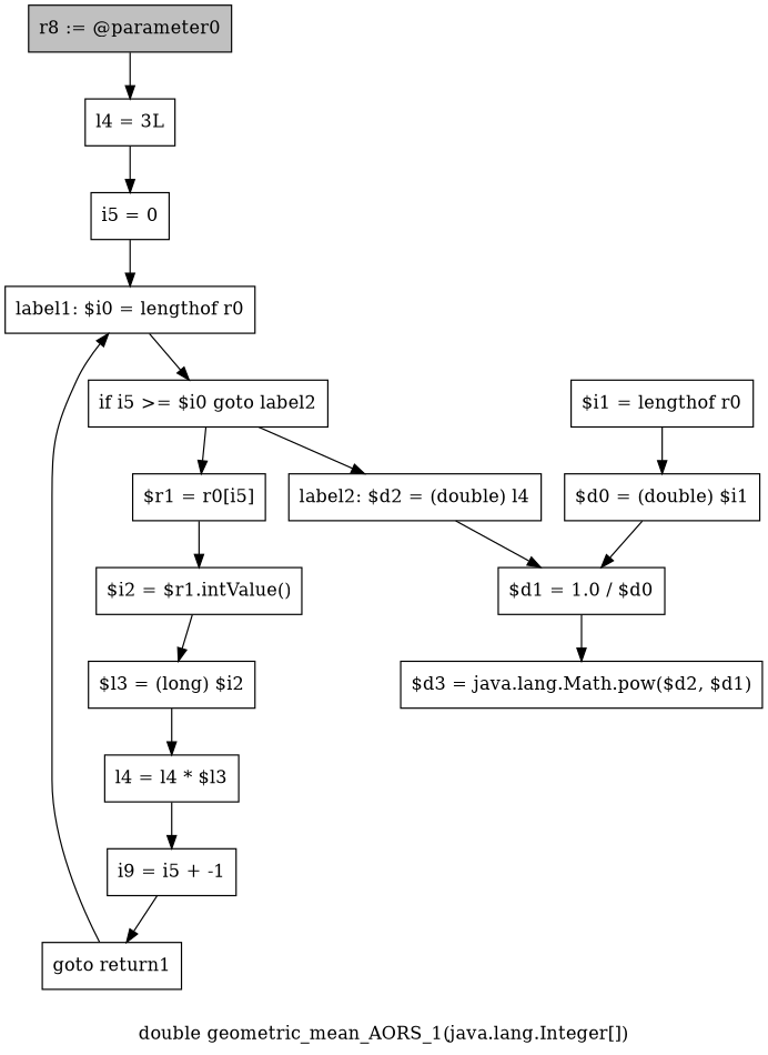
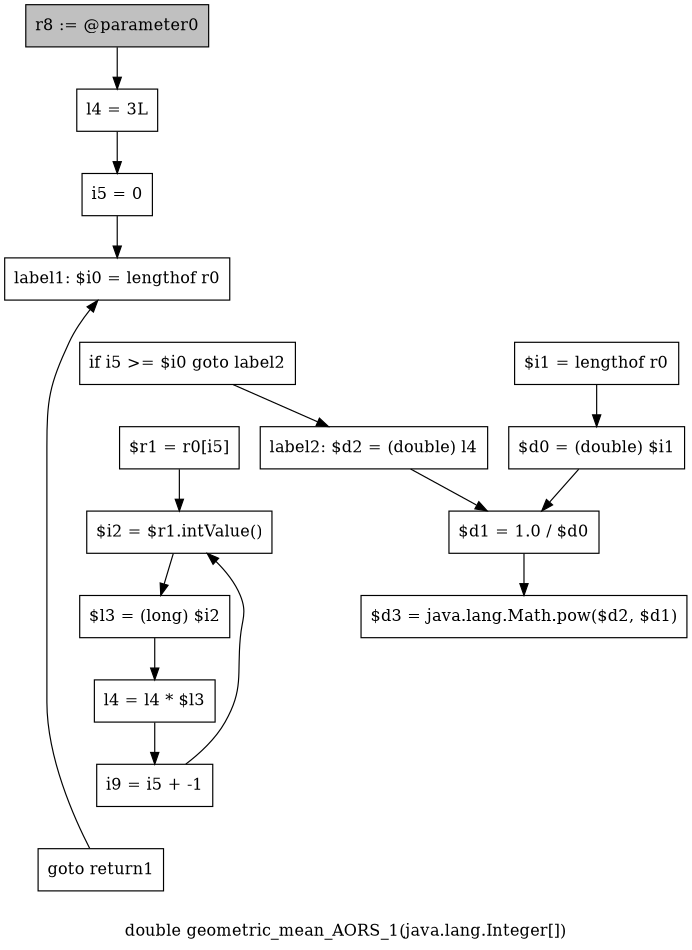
  digraph {
    label="double geometric_mean_AORS_1(java.lang.Integer[])"
    node [shape=box]
    n1 [fillcolor=gray label="r8 := @parameter0" style=filled]
    n2 [label="l4 = 3L"]
    n3 [label="i5 = 0"]
    n4 [label="label1: $i0 = lengthof r0"]
    n5 [label="if i5 >= $i0 goto label2"]
    n6 [label="$r1 = r0[i5]"]
    n7 [label="label2: $d2 = (double) l4"]
    n8 [label="$i2 = $r1.intValue()"]
    n9 [label="$d1 = 1.0 / $d0"]
    n10 [label="$l3 = (long) $i2"]
    n11 [label="$i1 = lengthof r0"]
    n12 [label="$d0 = (double) $i1"]
    n13 [label="l4 = l4 * $l3"]
    n14 [label="i9 = i5 + -1"]
    n15 [label="goto return1"]
    n16 [label="$d3 = java.lang.Math.pow($d2, $d1)"]
    n1 -> n2
    n2 -> n3
    n3 -> n4
-   n4 -> n5
-   n5 -> n6
    n5 -> n7
    n6 -> n8
    n7 -> n9
    n8 -> n10
    n9 -> n16
    n10 -> n13
    n11 -> n12
    n12 -> n9
    n13 -> n14
-   n14 -> n15
+   n14 -> n8
    n15 -> n4
  }
